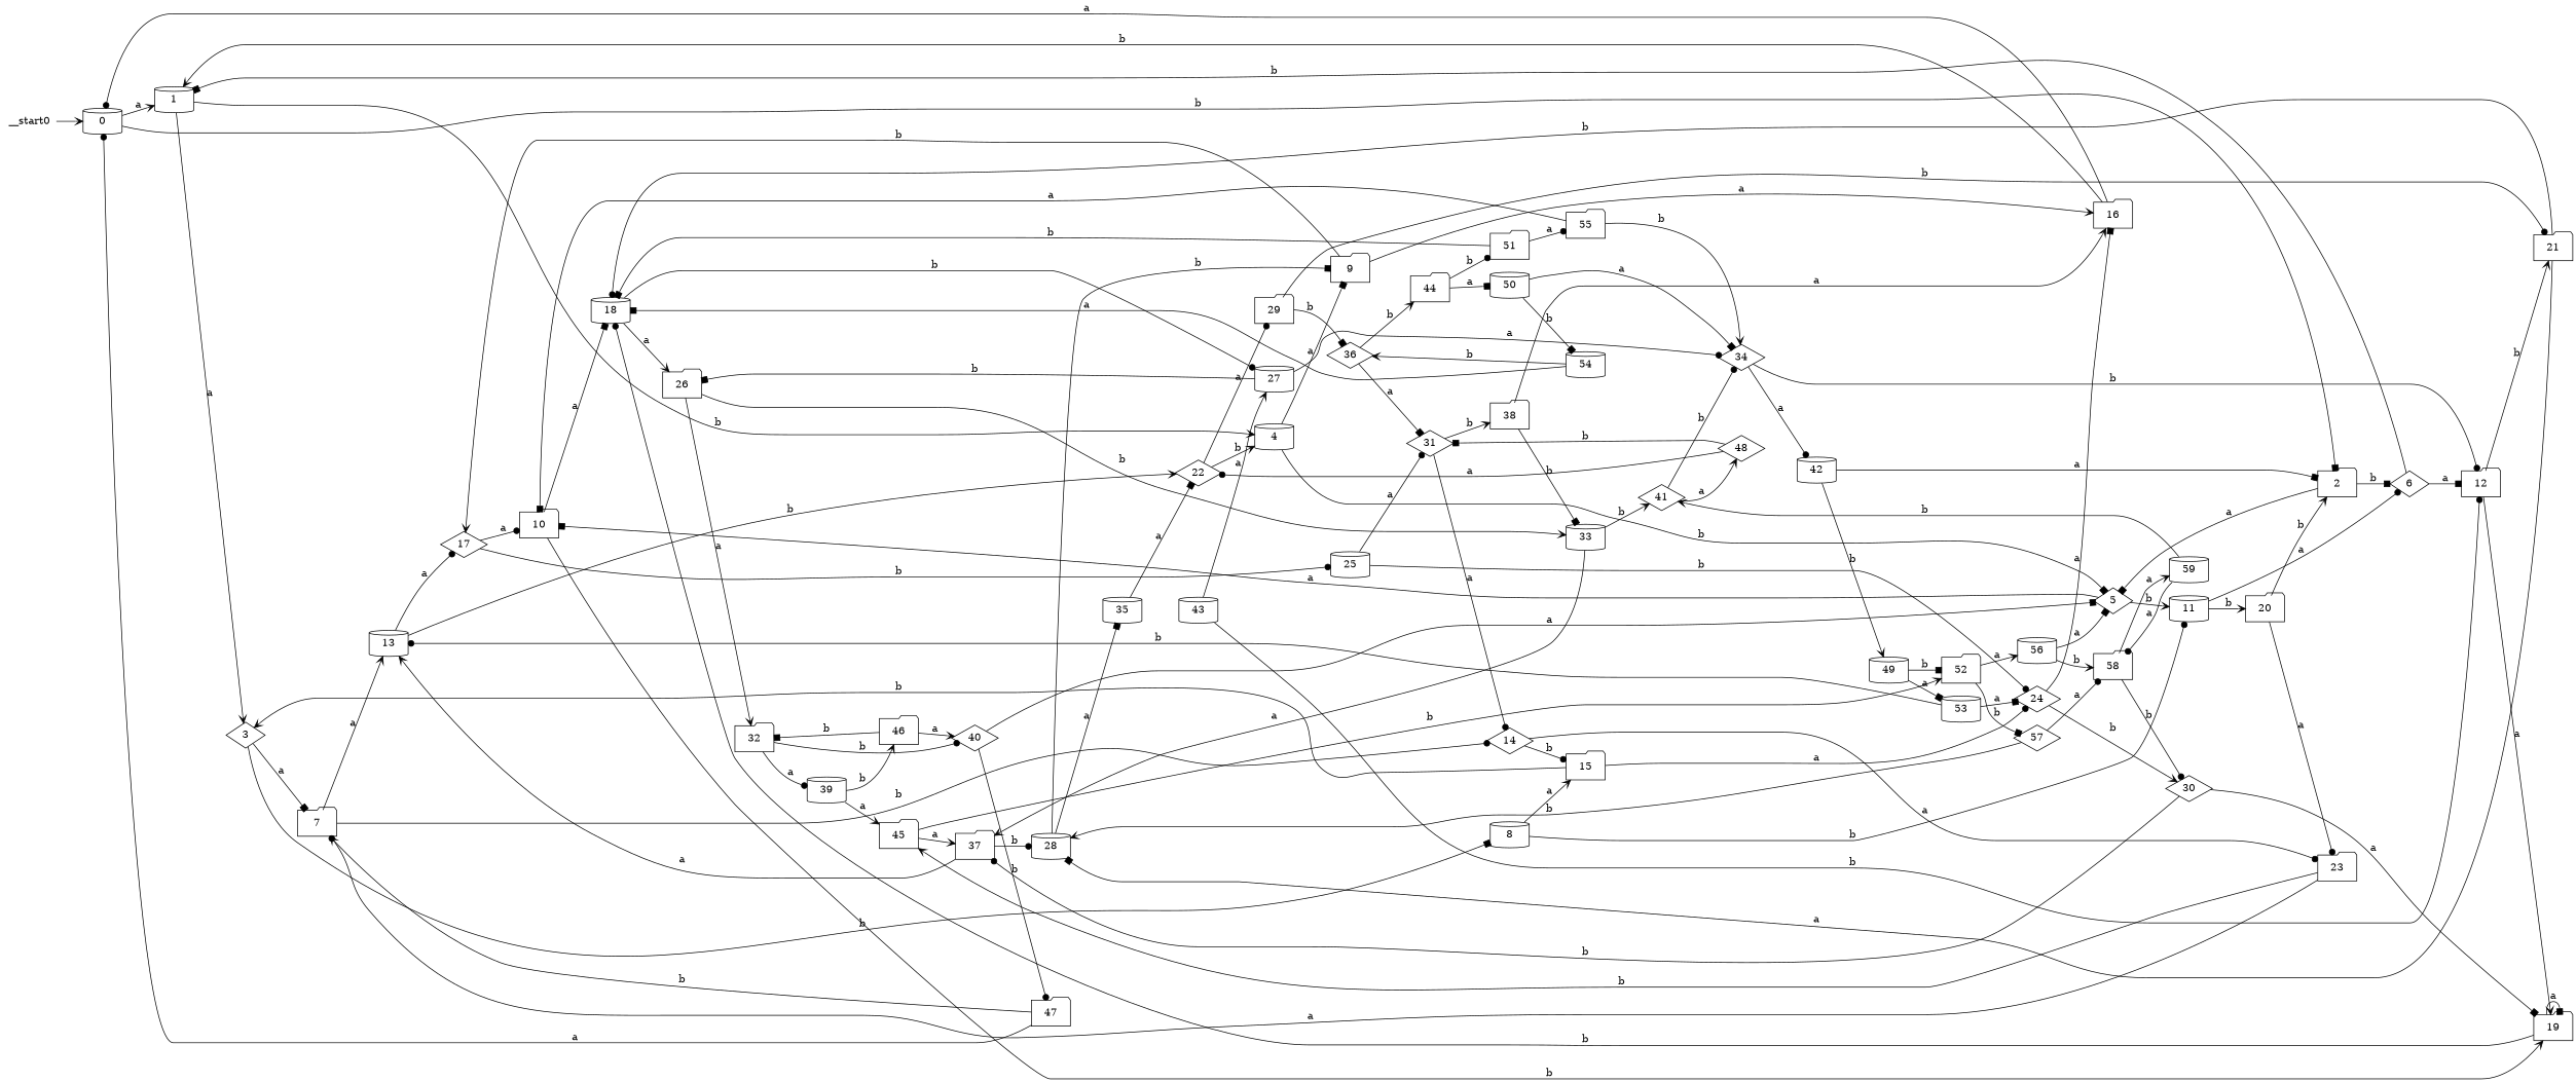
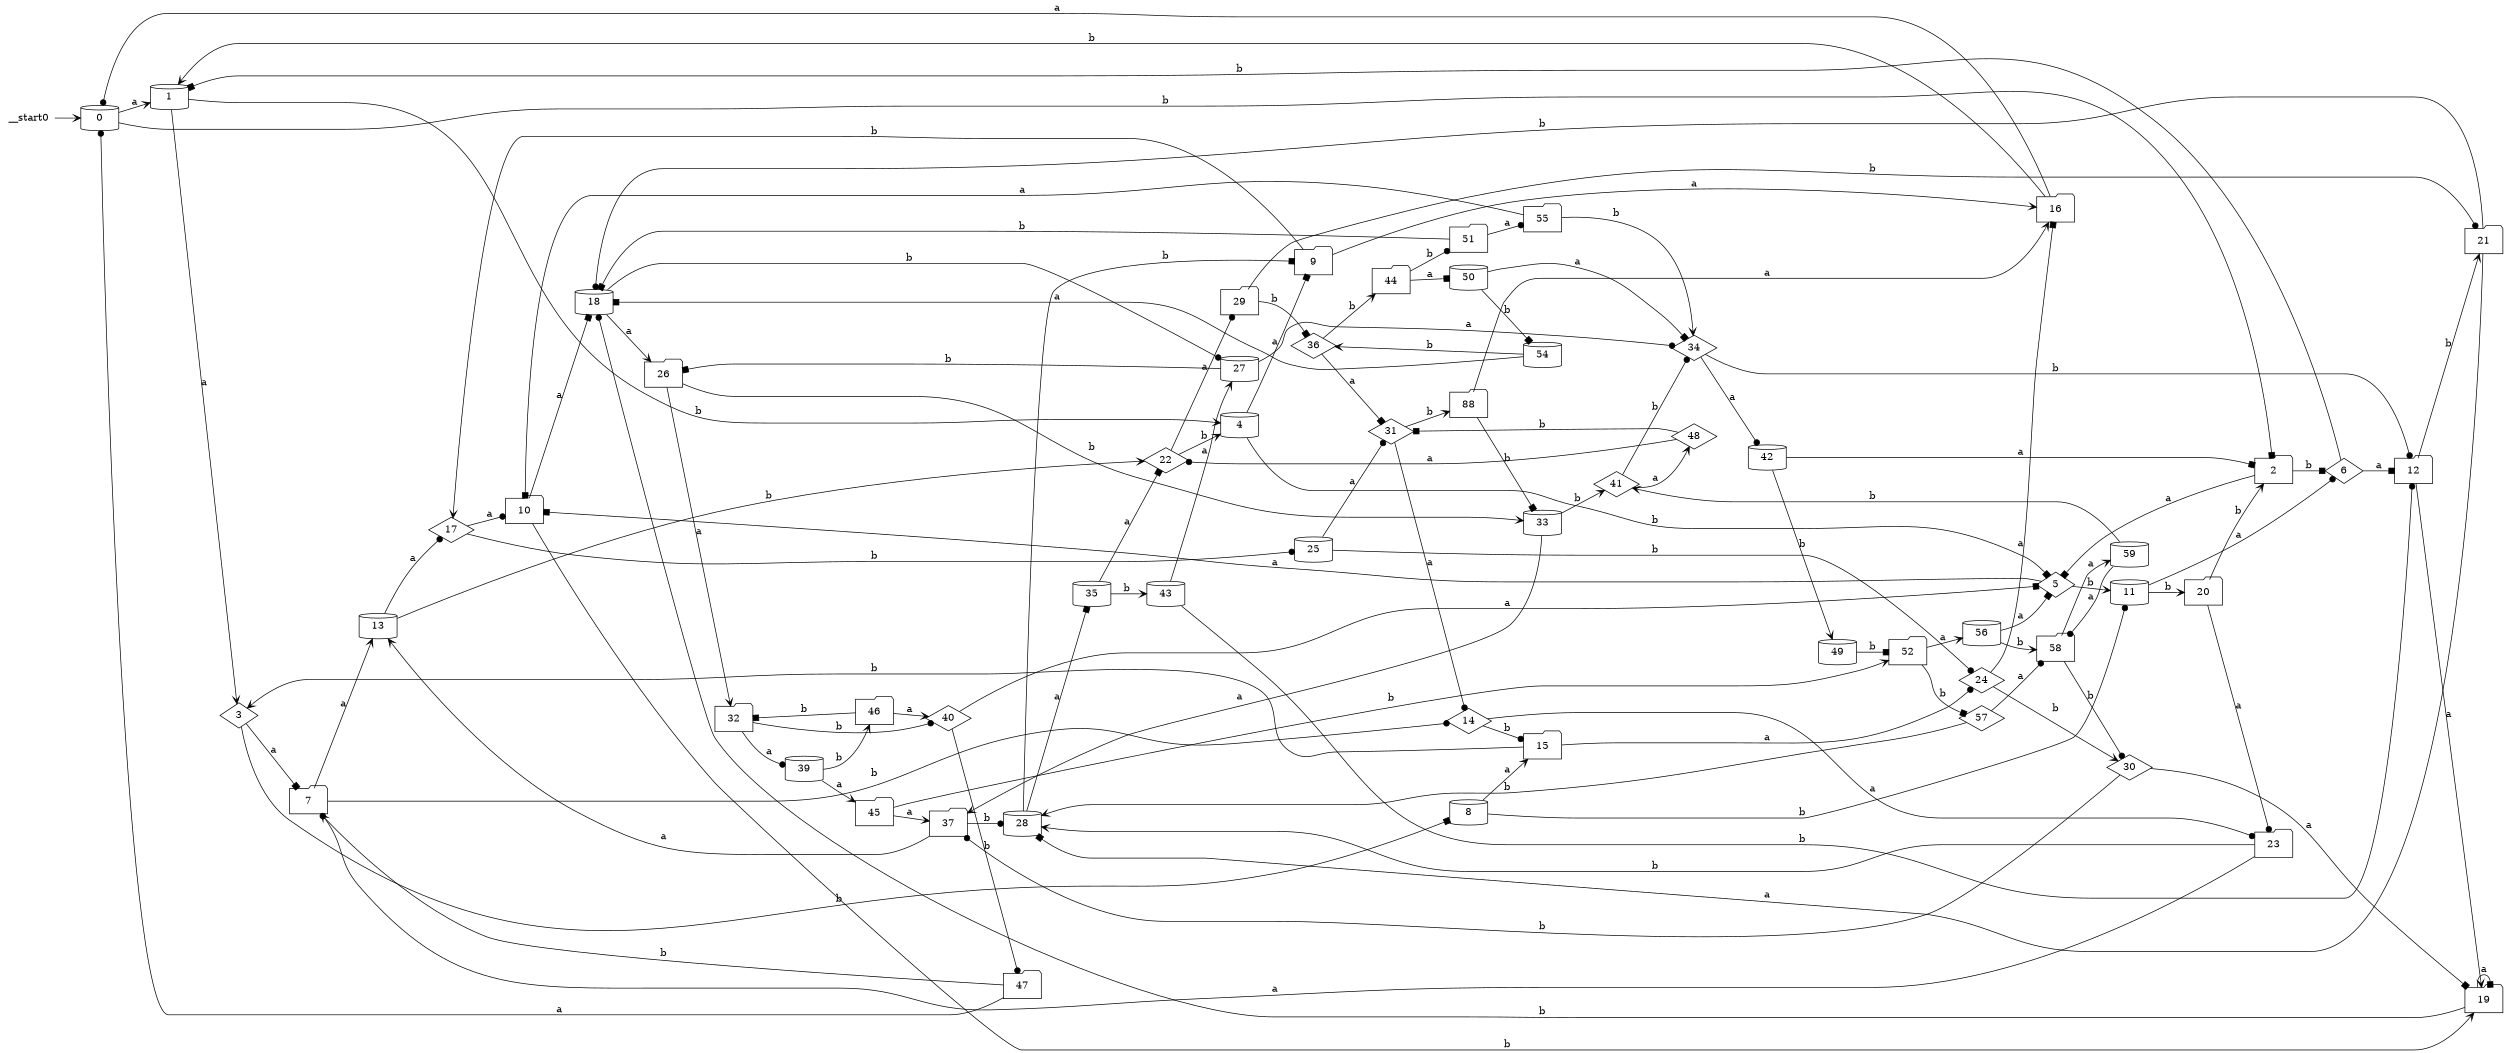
  digraph {
    rankdir=LR
    node [shape=folder]
    edge [arrowhead=vee]
    __start0 [shape=none]
    0 [shape=cylinder]
    1 [shape=cylinder]
    2
    3 [shape=diamond]
    4 [shape=cylinder]
    5 [shape=diamond]
    6 [shape=diamond]
    7
    8 [shape=cylinder]
    9
    10
    11 [shape=cylinder]
    12
    13 [shape=cylinder]
    14 [shape=diamond]
    15
    16
    17 [shape=diamond]
    18 [shape=cylinder]
    19
    20
    21
    22 [shape=diamond]
    23
    24 [shape=diamond]
    25 [shape=cylinder]
    26
    27 [shape=cylinder]
    28 [shape=cylinder]
    29
    30 [shape=diamond]
    31 [shape=diamond]
    32
    33 [shape=cylinder]
    34 [shape=diamond]
    35 [shape=cylinder]
    36 [shape=diamond]
    37
-   38
+   38 [label=88]
    39 [shape=cylinder]
    40 [shape=diamond]
    41 [shape=diamond]
    42 [shape=cylinder]
    43 [shape=cylinder]
    44
    45
    46
    47
    48 [shape=diamond]
    49 [shape=cylinder]
    50 [shape=cylinder]
    51
    52
-   53 [shape=cylinder]
    54 [shape=cylinder]
    55
    56 [shape=cylinder]
    57 [shape=diamond]
    58
    59 [shape=cylinder]
    __start0 -> 0
    0 -> 1 [label=a]
    0 -> 2 [arrowhead=box label=b]
    1 -> 3 [label=a]
    1 -> 4 [label=b]
    2 -> 5 [arrowhead=box label=a]
    2 -> 6 [arrowhead=box label=b]
    3 -> 7 [arrowhead=box label=a]
    3 -> 8 [arrowhead=box label=b]
    4 -> 5 [arrowhead=box label=b]
    4 -> 9 [arrowhead=box label=a]
    5 -> 10 [arrowhead=box label=a]
    5 -> 11 [label=b]
    6 -> 1 [arrowhead=box label=b]
    6 -> 12 [arrowhead=box label=a]
    7 -> 13 [label=a]
    7 -> 14 [arrowhead=dot label=b]
    8 -> 11 [arrowhead=dot label=b]
    8 -> 15 [label=a]
    9 -> 16 [label=a]
    9 -> 17 [label=b]
    10 -> 18 [arrowhead=box label=a]
    10 -> 19 [label=b]
    11 -> 6 [arrowhead=dot label=a]
    11 -> 20 [label=b]
    12 -> 19 [label=a]
    12 -> 21 [label=b]
    13 -> 17 [arrowhead=dot label=a]
    13 -> 22 [label=b]
    14 -> 15 [arrowhead=dot label=b]
    14 -> 23 [arrowhead=dot label=a]
    15 -> 3 [label=b]
    15 -> 24 [arrowhead=dot label=a]
    16 -> 0 [arrowhead=dot label=a]
    16 -> 1 [label=b]
    17 -> 10 [arrowhead=dot label=a]
    17 -> 25 [arrowhead=dot label=b]
    18 -> 26 [label=a]
    18 -> 27 [arrowhead=dot label=b]
    19 -> 18 [arrowhead=dot label=b]
    19 -> 19 [arrowhead=box label=a]
    20 -> 2 [label=b]
    20 -> 23 [arrowhead=dot label=a]
    21 -> 18 [arrowhead=dot label=b]
    21 -> 28 [arrowhead=box label=a]
    22 -> 4 [label=b]
    22 -> 29 [arrowhead=dot label=a]
    23 -> 7 [label=a]
-   23 -> 45 [label=b]
+   23 -> 28 [label=b]
    24 -> 16 [arrowhead=box label=a]
    24 -> 30 [label=b]
    25 -> 24 [arrowhead=dot label=b]
    25 -> 31 [arrowhead=dot label=a]
    26 -> 32 [label=a]
    26 -> 33 [label=b]
    27 -> 26 [arrowhead=box label=b]
    27 -> 34 [arrowhead=dot label=a]
    28 -> 9 [arrowhead=box label=b]
    28 -> 35 [arrowhead=box label=a]
    29 -> 21 [arrowhead=dot label=b]
    29 -> 36 [arrowhead=box label=b]
    30 -> 19 [arrowhead=box label=a]
    30 -> 37 [arrowhead=dot label=b]
    31 -> 14 [arrowhead=dot label=a]
    31 -> 38 [label=b]
    32 -> 39 [arrowhead=dot label=a]
    32 -> 40 [arrowhead=dot label=b]
    33 -> 37 [label=a]
    33 -> 41 [label=b]
    34 -> 12 [arrowhead=dot label=b]
    34 -> 42 [arrowhead=dot label=a]
    35 -> 22 [arrowhead=box label=a]
+   35 -> 43 [label=b]
    36 -> 31 [arrowhead=box label=a]
    36 -> 44 [label=b]
    37 -> 13 [label=a]
    37 -> 28 [arrowhead=dot label=b]
    38 -> 16 [label=a]
    38 -> 33 [arrowhead=box label=b]
    39 -> 45 [label=a]
    39 -> 46 [label=b]
    40 -> 5 [arrowhead=box label=a]
    40 -> 47 [arrowhead=dot label=b]
    41 -> 34 [arrowhead=dot label=b]
    41 -> 48 [label=a]
    42 -> 2 [arrowhead=box label=a]
    42 -> 49 [label=b]
    43 -> 12 [arrowhead=dot label=b]
    43 -> 27 [label=a]
    44 -> 50 [arrowhead=box label=a]
    44 -> 51 [arrowhead=dot label=b]
    45 -> 37 [label=a]
    45 -> 52 [label=b]
    46 -> 32 [arrowhead=box label=b]
    46 -> 40 [label=a]
    47 -> 0 [arrowhead=dot label=a]
    47 -> 7 [arrowhead=dot label=b]
    48 -> 22 [arrowhead=dot label=a]
    48 -> 31 [arrowhead=box label=b]
    49 -> 52 [arrowhead=box label=b]
-   49 -> 53 [arrowhead=box label=a]
    50 -> 34 [arrowhead=box label=a]
    50 -> 54 [arrowhead=box label=b]
    51 -> 18 [arrowhead=box label=b]
    51 -> 55 [arrowhead=dot label=a]
    52 -> 56 [label=a]
    52 -> 57 [arrowhead=box label=b]
-   53 -> 13 [arrowhead=dot label=b]
-   53 -> 24 [arrowhead=box label=a]
    54 -> 18 [arrowhead=box label=a]
    54 -> 36 [label=b]
    55 -> 10 [arrowhead=box label=a]
    55 -> 34 [label=b]
    56 -> 5 [arrowhead=box label=a]
    56 -> 58 [label=b]
    57 -> 28 [label=b]
    57 -> 58 [arrowhead=dot label=a]
    58 -> 30 [arrowhead=dot label=b]
    58 -> 59 [label=a]
    59 -> 41 [label=b]
    59 -> 58 [arrowhead=dot label=a]
  }
